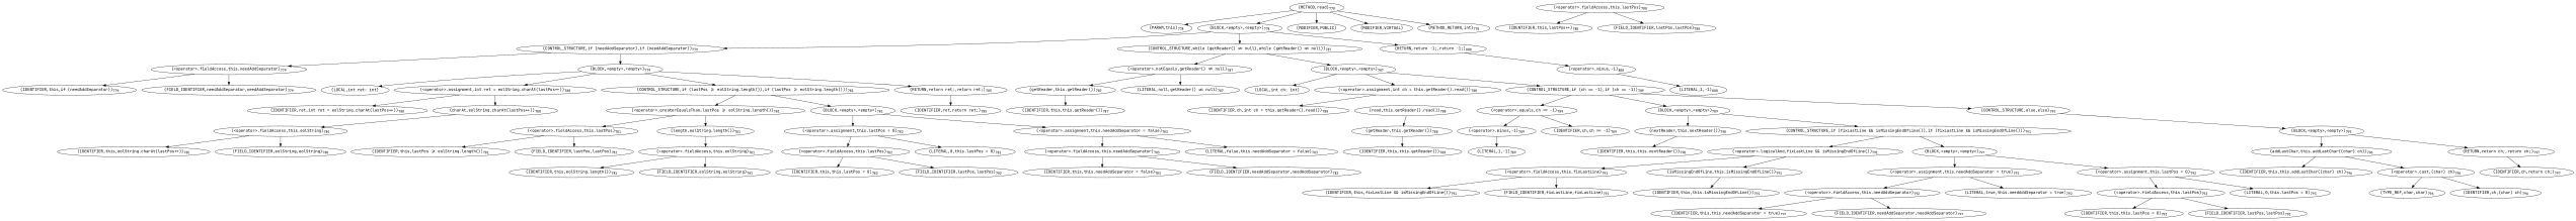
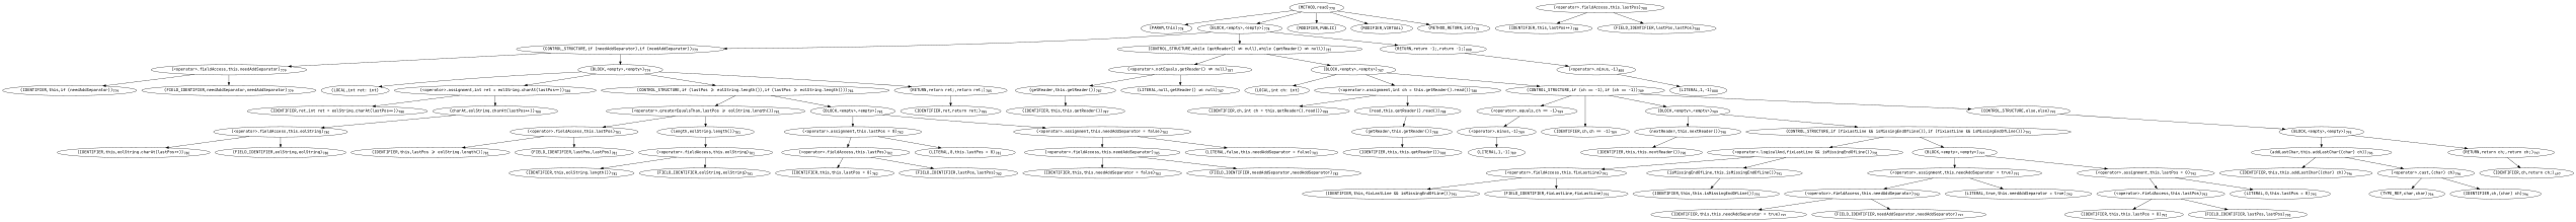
  digraph {
    fontname="JetBrains Mono"
    node [fontname="JetBrains Mono"]
    edge [fontname="JetBrains Mono"]
    n1 [label=<(METHOD,read)<SUB>778</SUB>>]
    n2 [label=<(PARAM,this)<SUB>778</SUB>>]
    n3 [label=<(BLOCK,&lt;empty&gt;,&lt;empty&gt;)<SUB>778</SUB>>]
    n4 [label=<(MODIFIER,PUBLIC)>]
    n5 [label=<(MODIFIER,VIRTUAL)>]
    n6 [label=<(METHOD_RETURN,int)<SUB>778</SUB>>]
    n7 [label=<(CONTROL_STRUCTURE,if (needAddSeparator),if (needAddSeparator))<SUB>779</SUB>>]
    n8 [label=<(CONTROL_STRUCTURE,while (getReader() != null),while (getReader() != null))<SUB>787</SUB>>]
    n9 [label=<(RETURN,return -1;,return -1;)<SUB>800</SUB>>]
    n10 [label=<(&lt;operator&gt;.fieldAccess,this.needAddSeparator)<SUB>779</SUB>>]
    n11 [label=<(BLOCK,&lt;empty&gt;,&lt;empty&gt;)<SUB>779</SUB>>]
    n12 [label=<(&lt;operator&gt;.notEquals,getReader() != null)<SUB>787</SUB>>]
    n13 [label=<(BLOCK,&lt;empty&gt;,&lt;empty&gt;)<SUB>787</SUB>>]
    n14 [label=<(&lt;operator&gt;.minus,-1)<SUB>800</SUB>>]
    n15 [label=<(IDENTIFIER,this,if (needAddSeparator))<SUB>779</SUB>>]
    n16 [label=<(FIELD_IDENTIFIER,needAddSeparator,needAddSeparator)<SUB>779</SUB>>]
    n17 [label=<(LOCAL,int ret: int)>]
    n18 [label=<(&lt;operator&gt;.assignment,int ret = eolString.charAt(lastPos++))<SUB>780</SUB>>]
    n19 [label=<(CONTROL_STRUCTURE,if (lastPos &gt;= eolString.length()),if (lastPos &gt;= eolString.length()))<SUB>781</SUB>>]
    n20 [label=<(RETURN,return ret;,return ret;)<SUB>785</SUB>>]
    n21 [label=<(IDENTIFIER,ret,int ret = eolString.charAt(lastPos++))<SUB>780</SUB>>]
    n22 [label=<(charAt,eolString.charAt(lastPos++))<SUB>780</SUB>>]
    n23 [label=<(&lt;operator&gt;.greaterEqualsThan,lastPos &gt;= eolString.length())<SUB>781</SUB>>]
    n24 [label=<(BLOCK,&lt;empty&gt;,&lt;empty&gt;)<SUB>781</SUB>>]
    n25 [label=<(IDENTIFIER,ret,return ret;)<SUB>785</SUB>>]
    n26 [label=<(&lt;operator&gt;.fieldAccess,this.eolString)<SUB>780</SUB>>]
    n27 [label=<(IDENTIFIER,this,eolString.charAt(lastPos++))<SUB>780</SUB>>]
    n28 [label=<(FIELD_IDENTIFIER,eolString,eolString)<SUB>780</SUB>>]
    n29 [label=<(&lt;operator&gt;.fieldAccess,this.lastPos)<SUB>780</SUB>>]
    n30 [label=<(IDENTIFIER,this,lastPos++)<SUB>780</SUB>>]
    n31 [label=<(FIELD_IDENTIFIER,lastPos,lastPos)<SUB>780</SUB>>]
    n32 [label=<(&lt;operator&gt;.fieldAccess,this.lastPos)<SUB>781</SUB>>]
    n33 [label=<(length,eolString.length())<SUB>781</SUB>>]
    n34 [label=<(&lt;operator&gt;.assignment,this.lastPos = 0)<SUB>782</SUB>>]
    n35 [label=<(&lt;operator&gt;.assignment,this.needAddSeparator = false)<SUB>783</SUB>>]
    n36 [label=<(IDENTIFIER,this,lastPos &gt;= eolString.length())<SUB>781</SUB>>]
    n37 [label=<(FIELD_IDENTIFIER,lastPos,lastPos)<SUB>781</SUB>>]
    n38 [label=<(&lt;operator&gt;.fieldAccess,this.eolString)<SUB>781</SUB>>]
    n39 [label=<(IDENTIFIER,this,eolString.length())<SUB>781</SUB>>]
    n40 [label=<(FIELD_IDENTIFIER,eolString,eolString)<SUB>781</SUB>>]
    n41 [label=<(&lt;operator&gt;.fieldAccess,this.lastPos)<SUB>782</SUB>>]
    n42 [label=<(LITERAL,0,this.lastPos = 0)<SUB>782</SUB>>]
    n43 [label=<(&lt;operator&gt;.fieldAccess,this.needAddSeparator)<SUB>783</SUB>>]
    n44 [label=<(LITERAL,false,this.needAddSeparator = false)<SUB>783</SUB>>]
    n45 [label=<(IDENTIFIER,this,this.lastPos = 0)<SUB>782</SUB>>]
    n46 [label=<(FIELD_IDENTIFIER,lastPos,lastPos)<SUB>782</SUB>>]
    n47 [label=<(IDENTIFIER,this,this.needAddSeparator = false)<SUB>783</SUB>>]
    n48 [label=<(FIELD_IDENTIFIER,needAddSeparator,needAddSeparator)<SUB>783</SUB>>]
    n49 [label=<(getReader,this.getReader())<SUB>787</SUB>>]
    n50 [label=<(LITERAL,null,getReader() != null)<SUB>787</SUB>>]
    n51 [label=<(LOCAL,int ch: int)>]
    n52 [label=<(&lt;operator&gt;.assignment,int ch = this.getReader().read())<SUB>788</SUB>>]
    n53 [label=<(CONTROL_STRUCTURE,if (ch == -1),if (ch == -1))<SUB>789</SUB>>]
    n54 [label=<(IDENTIFIER,this,this.getReader())<SUB>787</SUB>>]
    n55 [label=<(IDENTIFIER,ch,int ch = this.getReader().read())<SUB>788</SUB>>]
    n56 [label=<(read,this.getReader().read())<SUB>788</SUB>>]
    n57 [label=<(&lt;operator&gt;.equals,ch == -1)<SUB>789</SUB>>]
    n58 [label=<(BLOCK,&lt;empty&gt;,&lt;empty&gt;)<SUB>789</SUB>>]
    n59 [label=<(CONTROL_STRUCTURE,else,else)<SUB>795</SUB>>]
    n60 [label=<(getReader,this.getReader())<SUB>788</SUB>>]
    n61 [label=<(IDENTIFIER,this,this.getReader())<SUB>788</SUB>>]
    n62 [label=<(IDENTIFIER,ch,ch == -1)<SUB>789</SUB>>]
    n63 [label=<(&lt;operator&gt;.minus,-1)<SUB>789</SUB>>]
    n64 [label=<(nextReader,this.nextReader())<SUB>790</SUB>>]
    n65 [label=<(CONTROL_STRUCTURE,if (fixLastLine &amp;&amp; isMissingEndOfLine()),if (fixLastLine &amp;&amp; isMissingEndOfLine()))<SUB>791</SUB>>]
    n66 [label=<(BLOCK,&lt;empty&gt;,&lt;empty&gt;)<SUB>795</SUB>>]
    n67 [label=<(LITERAL,1,-1)<SUB>789</SUB>>]
    n68 [label=<(IDENTIFIER,this,this.nextReader())<SUB>790</SUB>>]
    n69 [label=<(&lt;operator&gt;.logicalAnd,fixLastLine &amp;&amp; isMissingEndOfLine())<SUB>791</SUB>>]
    n70 [label=<(BLOCK,&lt;empty&gt;,&lt;empty&gt;)<SUB>791</SUB>>]
    n71 [label=<(&lt;operator&gt;.fieldAccess,this.fixLastLine)<SUB>791</SUB>>]
    n72 [label=<(isMissingEndOfLine,this.isMissingEndOfLine())<SUB>791</SUB>>]
    n73 [label=<(&lt;operator&gt;.assignment,this.needAddSeparator = true)<SUB>792</SUB>>]
    n74 [label=<(&lt;operator&gt;.assignment,this.lastPos = 0)<SUB>793</SUB>>]
    n75 [label=<(IDENTIFIER,this,fixLastLine &amp;&amp; isMissingEndOfLine())<SUB>791</SUB>>]
    n76 [label=<(FIELD_IDENTIFIER,fixLastLine,fixLastLine)<SUB>791</SUB>>]
    n77 [label=<(IDENTIFIER,this,this.isMissingEndOfLine())<SUB>791</SUB>>]
    n78 [label=<(&lt;operator&gt;.fieldAccess,this.needAddSeparator)<SUB>792</SUB>>]
    n79 [label=<(LITERAL,true,this.needAddSeparator = true)<SUB>792</SUB>>]
    n80 [label=<(&lt;operator&gt;.fieldAccess,this.lastPos)<SUB>793</SUB>>]
    n81 [label=<(LITERAL,0,this.lastPos = 0)<SUB>793</SUB>>]
    n82 [label=<(IDENTIFIER,this,this.needAddSeparator = true)<SUB>792</SUB>>]
    n83 [label=<(FIELD_IDENTIFIER,needAddSeparator,needAddSeparator)<SUB>792</SUB>>]
    n84 [label=<(IDENTIFIER,this,this.lastPos = 0)<SUB>793</SUB>>]
    n85 [label=<(FIELD_IDENTIFIER,lastPos,lastPos)<SUB>793</SUB>>]
    n86 [label=<(addLastChar,this.addLastChar((char) ch))<SUB>796</SUB>>]
    n87 [label=<(RETURN,return ch;,return ch;)<SUB>797</SUB>>]
    n88 [label=<(IDENTIFIER,this,this.addLastChar((char) ch))<SUB>796</SUB>>]
    n89 [label=<(&lt;operator&gt;.cast,(char) ch)<SUB>796</SUB>>]
-   n90 [label=<(IDENTIFIER,ch,return ch;)<SUB>797</SUB>>]
+   n90 [label=<(IDENTIFIER,ch,return ch;)<SUB>497</SUB>>]
    n91 [label=<(TYPE_REF,char,char)<SUB>796</SUB>>]
    n92 [label=<(IDENTIFIER,ch,(char) ch)<SUB>796</SUB>>]
    n93 [label=<(LITERAL,1,-1)<SUB>800</SUB>>]
    n1 -> n2
    n1 -> n3
    n1 -> n4
    n1 -> n5
    n1 -> n6
    n3 -> n7
    n3 -> n8
    n3 -> n9
    n7 -> n10
    n7 -> n11
    n8 -> n12
    n8 -> n13
    n9 -> n14
    n10 -> n15
    n10 -> n16
    n11 -> n17
    n11 -> n18
    n11 -> n19
    n11 -> n20
    n12 -> n49
    n12 -> n50
    n13 -> n51
    n13 -> n52
    n13 -> n53
    n14 -> n93
    n18 -> n21
    n18 -> n22
    n19 -> n23
    n19 -> n24
    n20 -> n25
    n22 -> n26
    n23 -> n32
    n23 -> n33
    n24 -> n34
    n24 -> n35
    n26 -> n27
    n26 -> n28
    n29 -> n30
    n29 -> n31
    n32 -> n36
    n32 -> n37
    n33 -> n38
    n34 -> n41
    n34 -> n42
    n35 -> n43
    n35 -> n44
    n38 -> n39
    n38 -> n40
    n41 -> n45
    n41 -> n46
    n43 -> n47
    n43 -> n48
    n49 -> n54
    n52 -> n55
+   n52 -> n56
    n53 -> n57
    n53 -> n58
    n53 -> n59
    n56 -> n60
-   n57 -> n62
+   n53 -> n62
    n57 -> n63
    n58 -> n64
    n58 -> n65
    n59 -> n66
    n60 -> n61
    n63 -> n67
    n64 -> n68
    n65 -> n69
    n65 -> n70
    n66 -> n86
    n66 -> n87
    n69 -> n71
    n69 -> n72
    n70 -> n73
    n70 -> n74
    n71 -> n75
    n71 -> n76
    n72 -> n77
    n73 -> n78
    n73 -> n79
    n74 -> n80
    n74 -> n81
    n78 -> n82
    n78 -> n83
    n80 -> n84
    n80 -> n85
    n86 -> n88
    n86 -> n89
    n87 -> n90
    n89 -> n91
    n89 -> n92
  }
